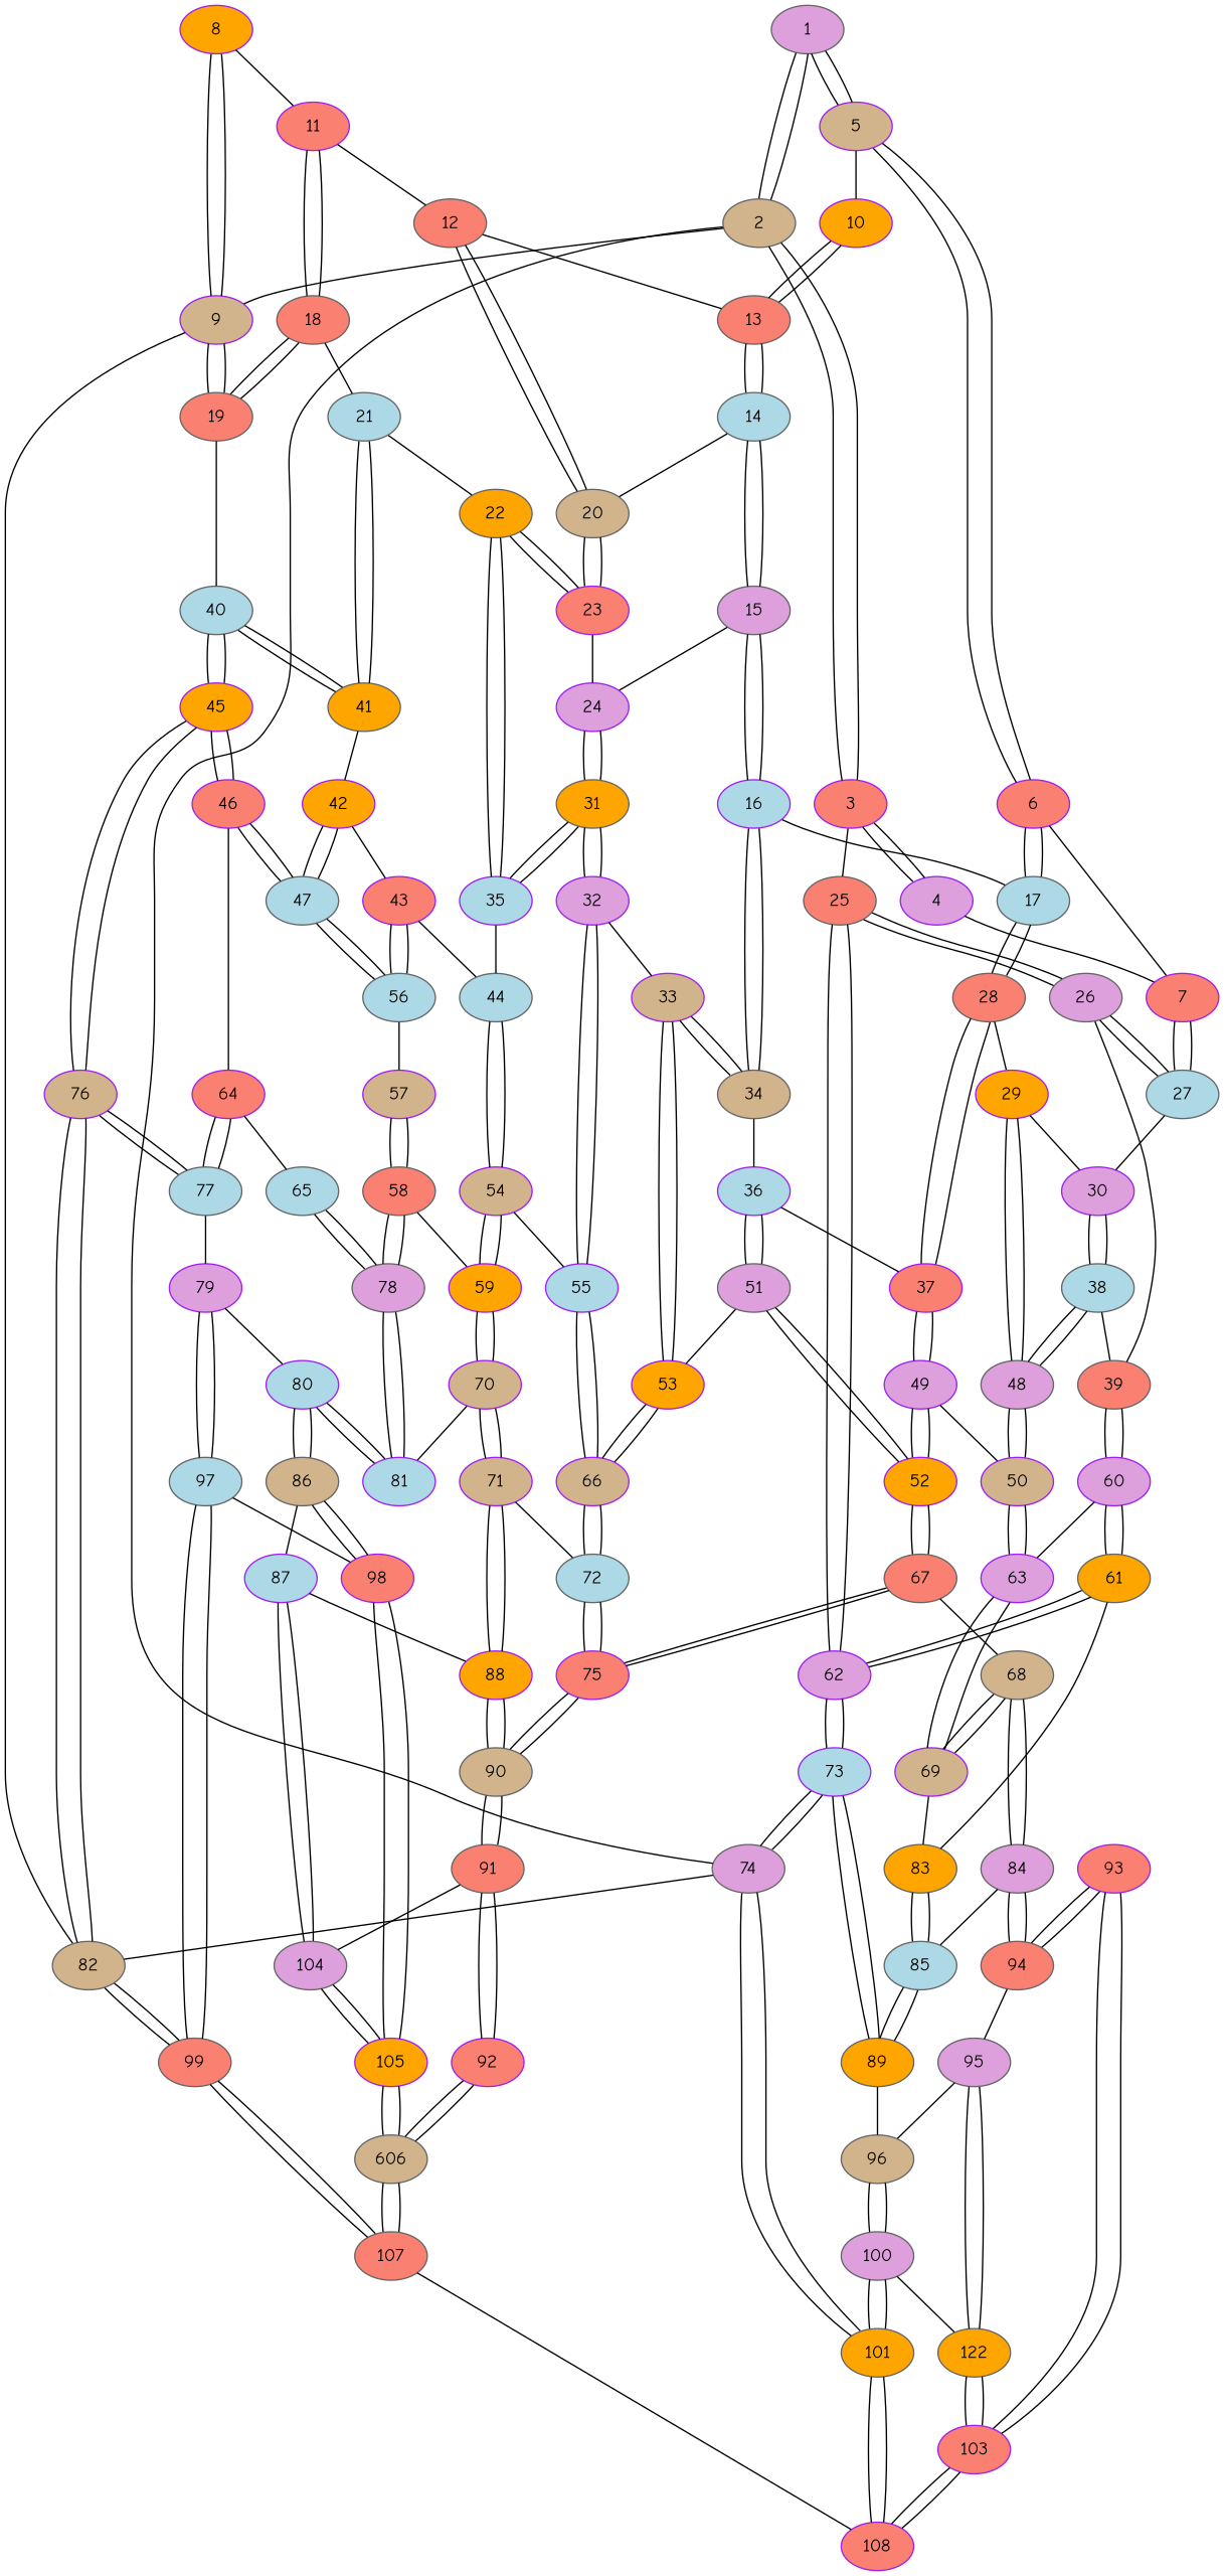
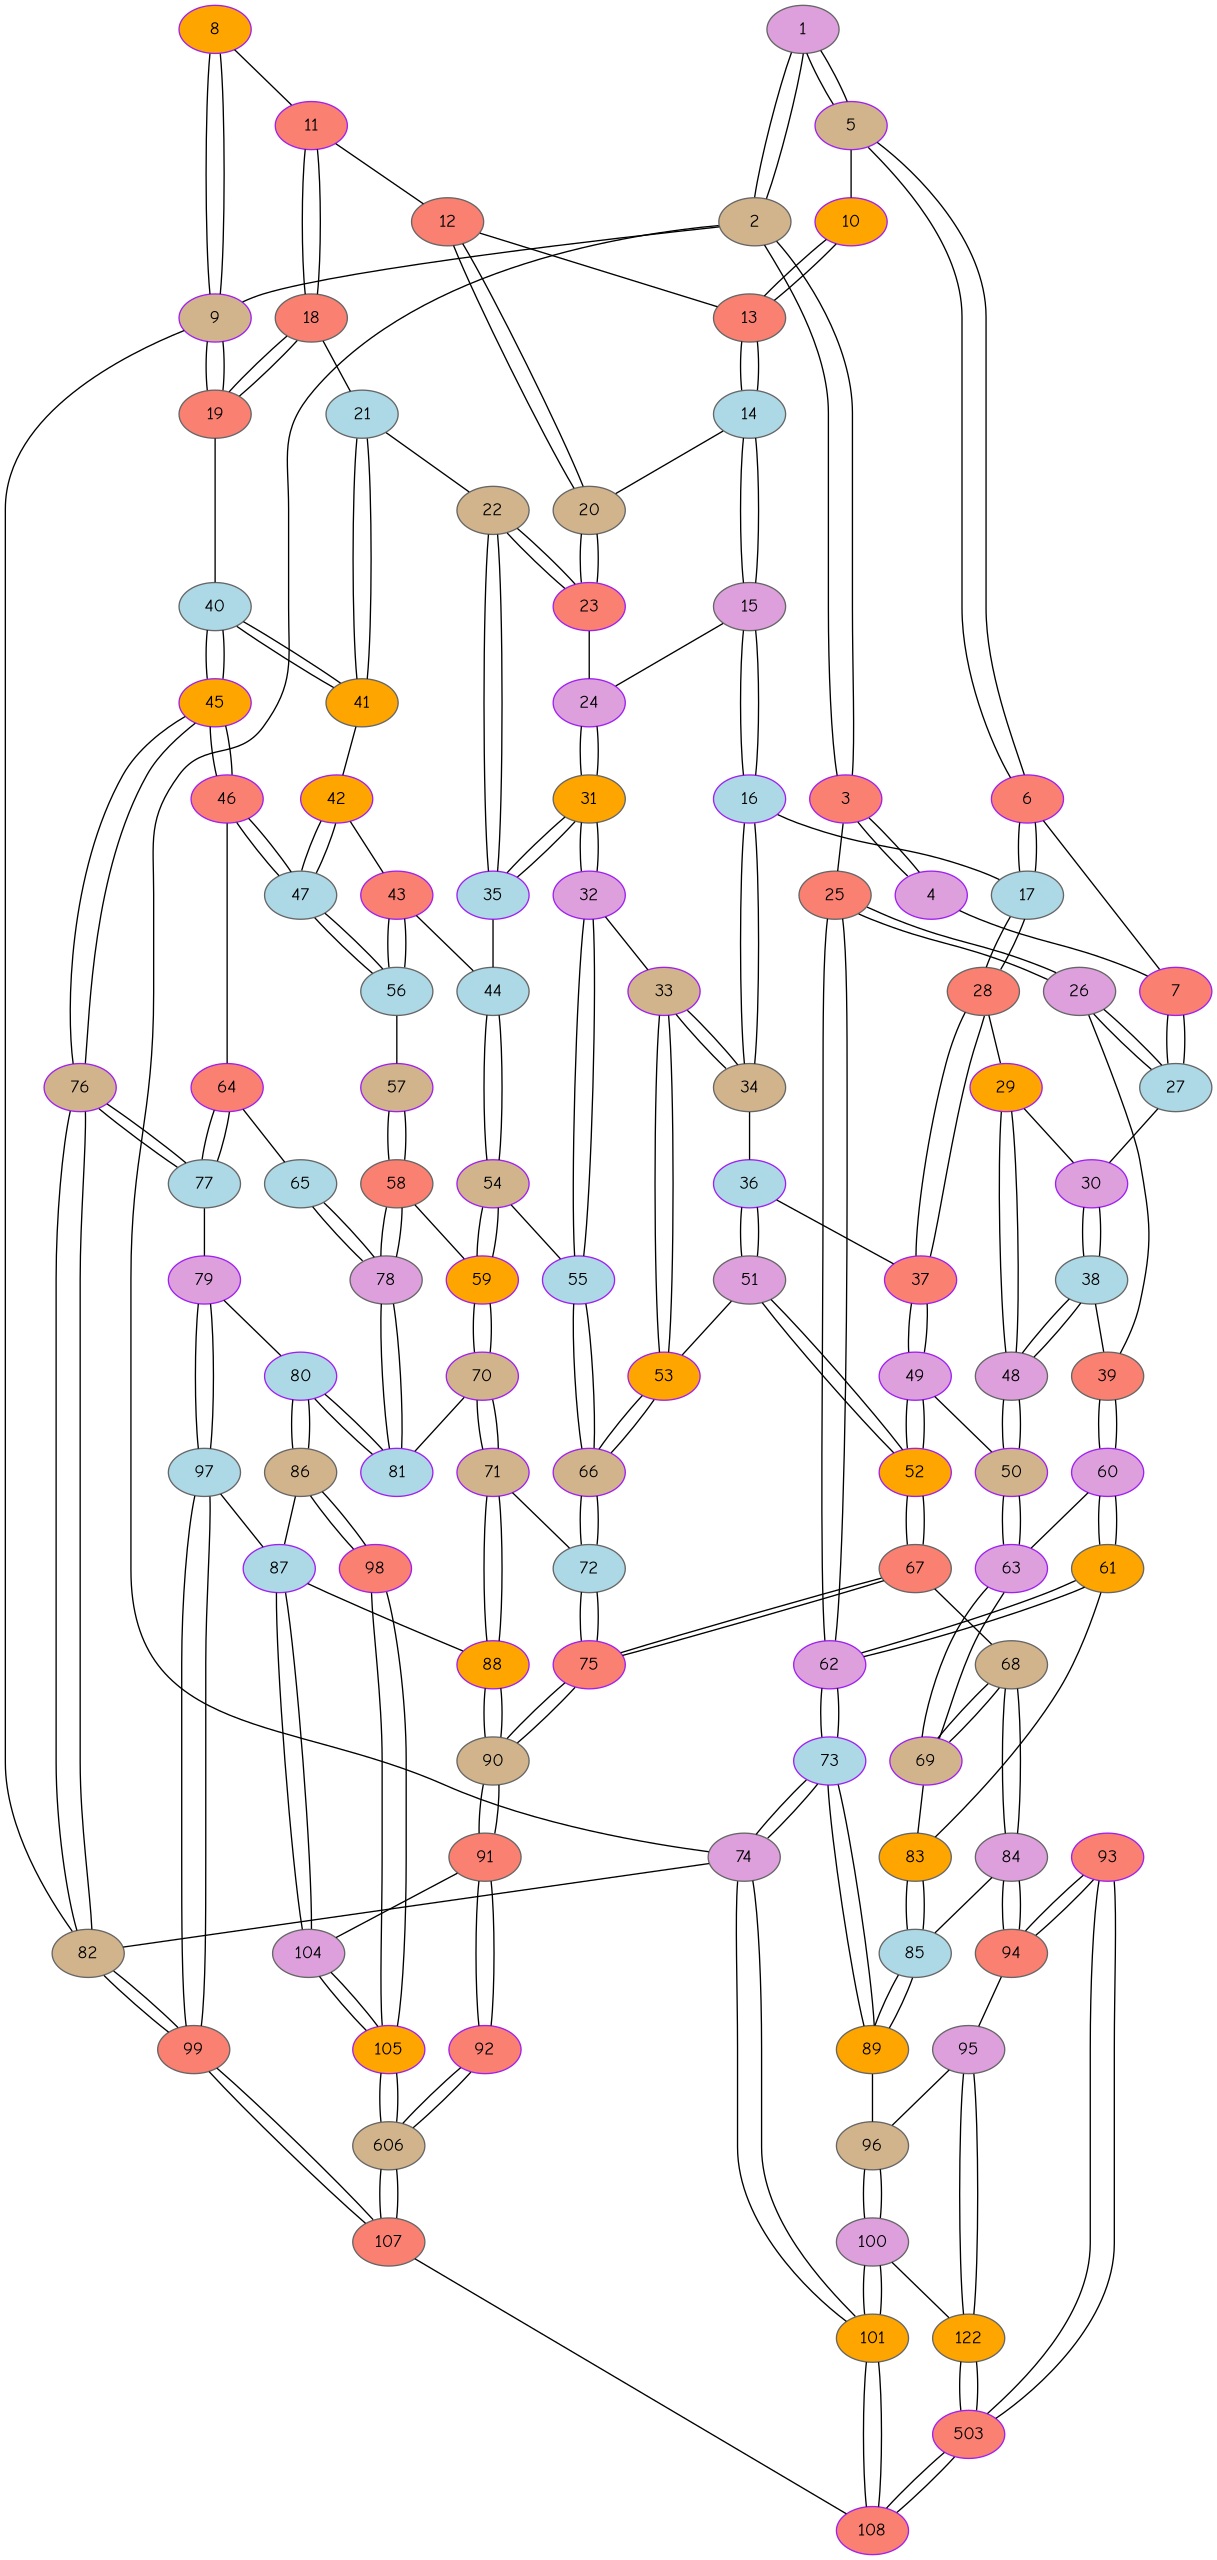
  graph {
    fontname="Comic Neue"
    node [color=gray40 fillcolor=salmon fontname="Comic Neue" style=filled]
    edge [fontname="Comic Neue"]
    1 [fillcolor=plum]
    2 [fillcolor=tan]
    5 [color=purple fillcolor=tan]
    3 [color=purple]
    9 [color=purple fillcolor=tan]
    74 [fillcolor=plum]
    6 [color=purple]
    10 [color=purple fillcolor=orange]
    4 [color=purple fillcolor=plum]
    25
    19
    82 [fillcolor=tan]
    101 [fillcolor=orange]
    7 [color=purple]
    26 [fillcolor=plum]
    62 [color=purple fillcolor=plum]
    27 [fillcolor=lightblue]
    17 [fillcolor=lightblue]
    13
    28
    30 [color=purple fillcolor=plum]
    8 [color=purple fillcolor=orange]
    11 [color=purple]
    12
    18
    40 [fillcolor=lightblue]
    99
    14 [fillcolor=lightblue]
    20 [fillcolor=tan]
    21 [fillcolor=lightblue]
    23 [color=purple]
    15 [fillcolor=plum]
    16 [color=purple fillcolor=lightblue]
    24 [color=purple fillcolor=plum]
    34 [fillcolor=tan]
    31 [fillcolor=orange]
    36 [color=purple fillcolor=lightblue]
    29 [color=purple fillcolor=orange]
    37 [color=purple]
-   22 [fillcolor=orange]
+   22 [fillcolor=tan]
    41 [fillcolor=orange]
    45 [color=purple fillcolor=orange]
    35 [color=purple fillcolor=lightblue]
    42 [color=purple fillcolor=orange]
    44 [fillcolor=lightblue]
    32 [color=purple fillcolor=plum]
    39
    73 [color=purple fillcolor=lightblue]
    60 [color=purple fillcolor=plum]
    38 [fillcolor=lightblue]
    48 [fillcolor=plum]
    49 [color=purple fillcolor=plum]
    50 [color=purple fillcolor=tan]
    33 [color=purple fillcolor=tan]
    55 [color=purple fillcolor=lightblue]
    53 [color=purple fillcolor=orange]
    66 [color=purple fillcolor=tan]
    51 [fillcolor=plum]
    54 [color=purple fillcolor=tan]
    52 [color=purple fillcolor=orange]
    63 [color=purple fillcolor=plum]
    61 [fillcolor=orange]
    46 [color=purple]
    76 [color=purple fillcolor=tan]
    43 [color=purple]
    47 [fillcolor=lightblue]
    56 [fillcolor=lightblue]
    57 [color=purple fillcolor=tan]
    59 [color=purple fillcolor=orange]
    64 [color=purple]
    77 [fillcolor=lightblue]
    65 [fillcolor=lightblue]
    67
    69 [color=purple fillcolor=tan]
    68 [fillcolor=tan]
    75 [color=purple]
    72 [fillcolor=lightblue]
    70 [color=purple fillcolor=tan]
    58
    78 [fillcolor=plum]
    81 [color=purple fillcolor=lightblue]
    71 [color=purple fillcolor=tan]
    83 [fillcolor=orange]
    85 [fillcolor=lightblue]
    89 [fillcolor=orange]
    79 [color=purple fillcolor=plum]
    84 [fillcolor=plum]
    90 [fillcolor=tan]
    94
    88 [color=purple fillcolor=orange]
    96 [fillcolor=tan]
    108 [color=purple]
    91
    80 [color=purple fillcolor=lightblue]
    97 [fillcolor=lightblue]
    86 [fillcolor=tan]
    98 [color=purple]
    87 [color=purple fillcolor=lightblue]
    107
    95 [fillcolor=plum]
    104 [fillcolor=plum]
    105 [color=purple fillcolor=orange]
    100 [fillcolor=plum]
    92 [color=purple]
    n105 [fillcolor=tan label=606]
    93 [color=purple]
-   103 [color=purple]
+   103 [color=purple label=503]
    n108 [fillcolor=orange label=122]
    1 -- 2
    1 -- 2
    1 -- 5
    1 -- 5
    2 -- 3
    2 -- 3
    2 -- 9
    2 -- 74
    5 -- 6
    5 -- 6
    5 -- 10
    3 -- 4
    3 -- 4
    3 -- 25
    9 -- 19
    9 -- 19
    9 -- 82
    74 -- 82
    74 -- 101
    74 -- 101
    6 -- 7
    6 -- 17
    6 -- 17
    10 -- 13
    10 -- 13
    4 -- 7
    25 -- 26
    25 -- 26
    25 -- 62
    25 -- 62
    19 -- 40
    82 -- 99
    82 -- 99
    101 -- 108
    101 -- 108
    7 -- 27
    7 -- 27
    26 -- 27
    26 -- 27
    26 -- 39
    62 -- 73
    62 -- 73
    27 -- 30
    17 -- 28
    17 -- 28
    13 -- 14
    13 -- 14
    28 -- 29
    28 -- 37
    28 -- 37
    30 -- 38
    30 -- 38
    8 -- 9
    8 -- 9
    8 -- 11
    11 -- 12
    11 -- 18
    11 -- 18
    12 -- 13
    12 -- 20
    12 -- 20
    18 -- 19
    18 -- 19
    18 -- 21
    40 -- 41
    40 -- 41
    40 -- 45
    40 -- 45
    99 -- 107
    99 -- 107
    14 -- 20
    14 -- 15
    14 -- 15
    20 -- 23
    20 -- 23
    21 -- 22
    21 -- 41
    21 -- 41
    23 -- 24
    15 -- 16
    15 -- 16
    15 -- 24
    16 -- 17
    16 -- 34
    16 -- 34
    24 -- 31
    24 -- 31
    34 -- 36
    31 -- 35
    31 -- 35
    31 -- 32
    31 -- 32
    36 -- 37
    36 -- 51
    36 -- 51
    29 -- 30
    29 -- 48
    29 -- 48
    37 -- 49
    37 -- 49
    22 -- 23
    22 -- 23
    22 -- 35
    22 -- 35
    41 -- 42
    45 -- 46
    45 -- 46
    45 -- 76
    45 -- 76
    35 -- 44
    42 -- 43
    42 -- 47
    42 -- 47
    44 -- 54
    44 -- 54
    32 -- 33
    32 -- 55
    32 -- 55
    39 -- 60
    39 -- 60
    73 -- 74
    73 -- 74
    73 -- 89
    73 -- 89
    60 -- 63
    60 -- 61
    60 -- 61
    38 -- 39
    38 -- 48
    38 -- 48
    48 -- 50
    48 -- 50
    49 -- 50
    49 -- 52
    49 -- 52
    50 -- 63
    50 -- 63
    33 -- 34
    33 -- 34
    33 -- 53
    33 -- 53
    55 -- 66
    55 -- 66
    53 -- 66
    53 -- 66
    66 -- 72
    66 -- 72
    51 -- 53
    51 -- 52
    51 -- 52
    54 -- 55
    54 -- 59
    54 -- 59
    52 -- 67
    52 -- 67
    63 -- 69
    63 -- 69
    61 -- 62
    61 -- 62
    61 -- 83
    46 -- 47
    46 -- 47
    46 -- 64
    76 -- 82
    76 -- 82
    76 -- 77
    76 -- 77
    43 -- 44
    43 -- 56
    43 -- 56
    47 -- 56
    47 -- 56
    56 -- 57
    57 -- 58
    57 -- 58
    59 -- 70
    59 -- 70
    64 -- 77
    64 -- 77
    64 -- 65
    77 -- 79
    65 -- 78
    65 -- 78
    67 -- 68
    67 -- 75
    67 -- 75
    69 -- 83
    68 -- 69
    68 -- 69
    68 -- 84
    68 -- 84
    75 -- 90
    75 -- 90
    72 -- 75
    72 -- 75
    70 -- 81
    70 -- 71
    70 -- 71
    58 -- 59
    58 -- 78
    58 -- 78
    78 -- 81
    78 -- 81
    71 -- 72
    71 -- 88
    71 -- 88
    83 -- 85
    83 -- 85
    85 -- 89
    85 -- 89
    89 -- 96
    79 -- 80
    79 -- 97
    79 -- 97
    84 -- 85
    84 -- 94
    84 -- 94
    90 -- 91
    90 -- 91
    94 -- 95
    88 -- 90
    88 -- 90
    96 -- 100
    96 -- 100
    91 -- 104
    91 -- 92
    91 -- 92
    80 -- 81
    80 -- 81
    80 -- 86
    80 -- 86
    97 -- 99
    97 -- 99
-   97 -- 98
+   97 -- 87
    86 -- 98
    86 -- 98
    86 -- 87
    98 -- 105
    98 -- 105
    87 -- 88
    87 -- 104
    87 -- 104
    107 -- 108
    95 -- 96
    95 -- n108
    95 -- n108
    104 -- 105
    104 -- 105
    105 -- n105
    105 -- n105
    100 -- 101
    100 -- 101
    100 -- n108
    92 -- n105
    92 -- n105
    n105 -- 107
    n105 -- 107
    93 -- 94
    93 -- 94
    93 -- 103
    93 -- 103
    103 -- 108
    103 -- 108
    n108 -- 103
    n108 -- 103
  }
